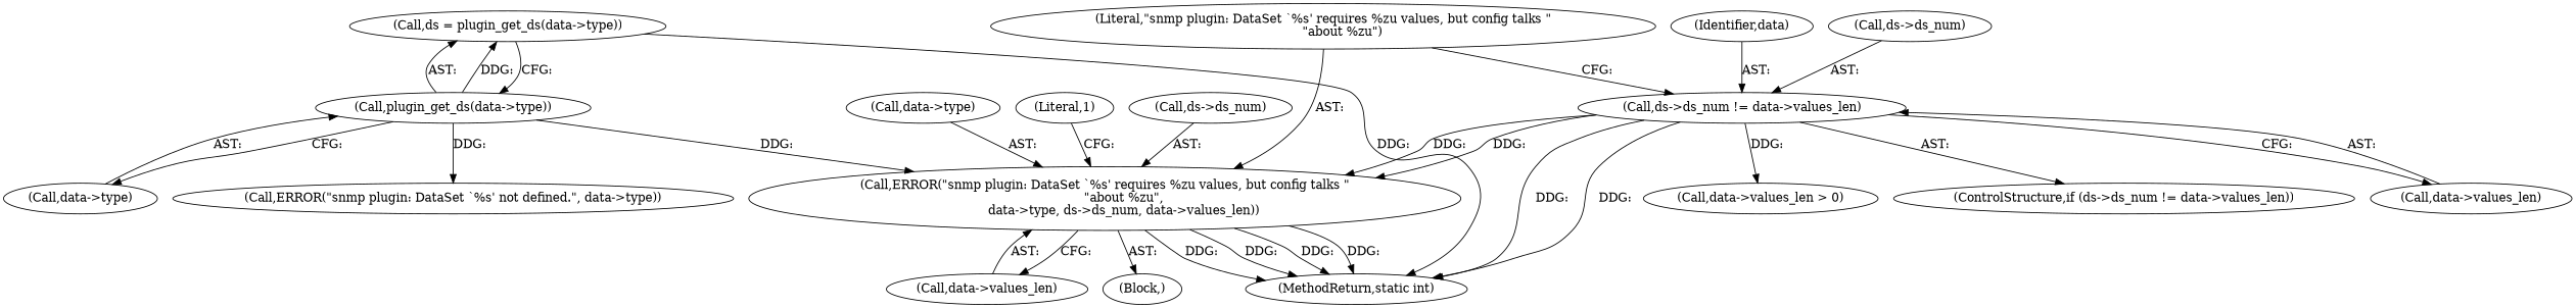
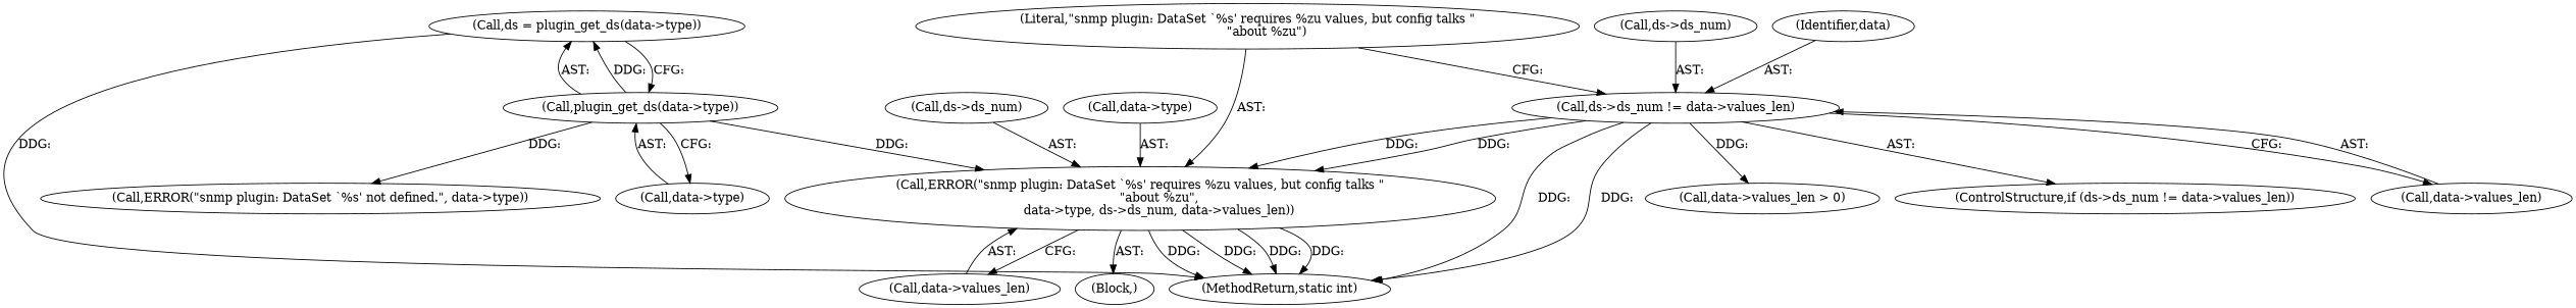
  digraph {
    n1 [label="(Call,ERROR(\"snmp plugin: DataSet `%s' requires %zu values, but config talks \"\n          \"about %zu\",\n          data->type, ds->ds_num, data->values_len))"]
    n2 [label="(Call,data->values_len)"]
    n3 [label="(Block,)"]
    n4 [label="(MethodReturn,static int)"]
    n5 [label="(Call,plugin_get_ds(data->type))"]
    n6 [label="(Call,ds = plugin_get_ds(data->type))"]
    n7 [label="(Call,data->type)"]
    n8 [label="(Call,ERROR(\"snmp plugin: DataSet `%s' not defined.\", data->type))"]
    n9 [label="(Call,ds->ds_num != data->values_len)"]
    n10 [label="(Call,data->values_len > 0)"]
    n11 [label="(ControlStructure,if (ds->ds_num != data->values_len))"]
    n12 [label="(Call,data->values_len)"]
-   n13 [label="(Literal,1)"]
    n14 [label="(Identifier,data)"]
    n15 [label="(Call,ds->ds_num)"]
    n16 [label="(Literal,\"snmp plugin: DataSet `%s' requires %zu values, but config talks \"\n          \"about %zu\")"]
    n17 [label="(Call,ds->ds_num)"]
    n18 [label="(Call,data->type)"]
    n1 -> n2 [label="CFG: "]
    n1 -> n3 [label="AST: "]
    n1 -> n4 [label="DDG: "]
    n1 -> n4 [label="DDG: "]
    n1 -> n4 [label="DDG: "]
    n1 -> n4 [label="DDG: "]
    n2 -> n1 [label="AST: "]
    n5 -> n1 [label="DDG: "]
    n5 -> n6 [label="AST: "]
    n5 -> n6 [label="DDG: "]
    n5 -> n7 [label="CFG: "]
    n5 -> n8 [label="DDG: "]
    n6 -> n4 [label="DDG: "]
    n6 -> n5 [label="CFG: "]
    n7 -> n5 [label="AST: "]
    n9 -> n1 [label="DDG: "]
    n9 -> n1 [label="DDG: "]
    n9 -> n4 [label="DDG: "]
    n9 -> n4 [label="DDG: "]
    n9 -> n10 [label="DDG: "]
    n9 -> n11 [label="AST: "]
    n9 -> n12 [label="CFG: "]
    n12 -> n9 [label="AST: "]
-   n13 -> n1 [label="CFG: "]
    n14 -> n9 [label="AST: "]
    n15 -> n1 [label="AST: "]
    n16 -> n1 [label="AST: "]
    n16 -> n9 [label="CFG: "]
    n17 -> n9 [label="AST: "]
    n18 -> n1 [label="AST: "]
  }
